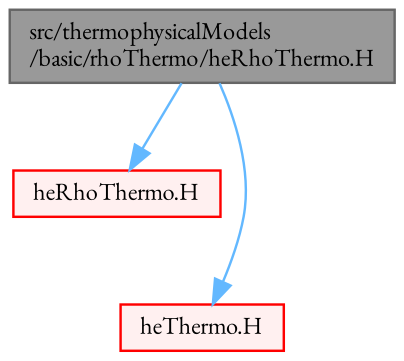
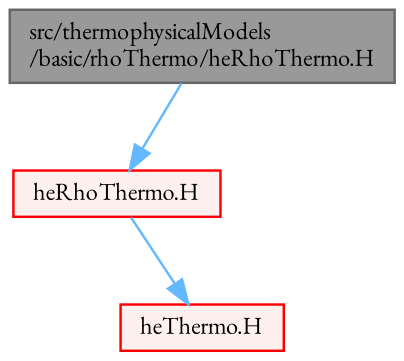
  digraph {
    fontname="EB Garamond"
    node [color=red fillcolor="#FFF0F0" fontname="EB Garamond" fontsize=10 shape=box style=filled]
    edge [color=steelblue1 fontname="EB Garamond" fontsize=10 labelfontname=Helvetica labelfontsize=10 style=solid]
    n1 [color=gray40 fillcolor=grey60 fontcolor=black height=0.2 label="src/thermophysicalModels\l/basic/rhoThermo/heRhoThermo.H" width=0.4]
    n2 [height=0.2 label="heRhoThermo.H" width=0.4]
    n3 [height=0.2 label="heThermo.H" width=0.4]
    n1 -> n2
-   n1 -> n3
+   n2 -> n3
  }
